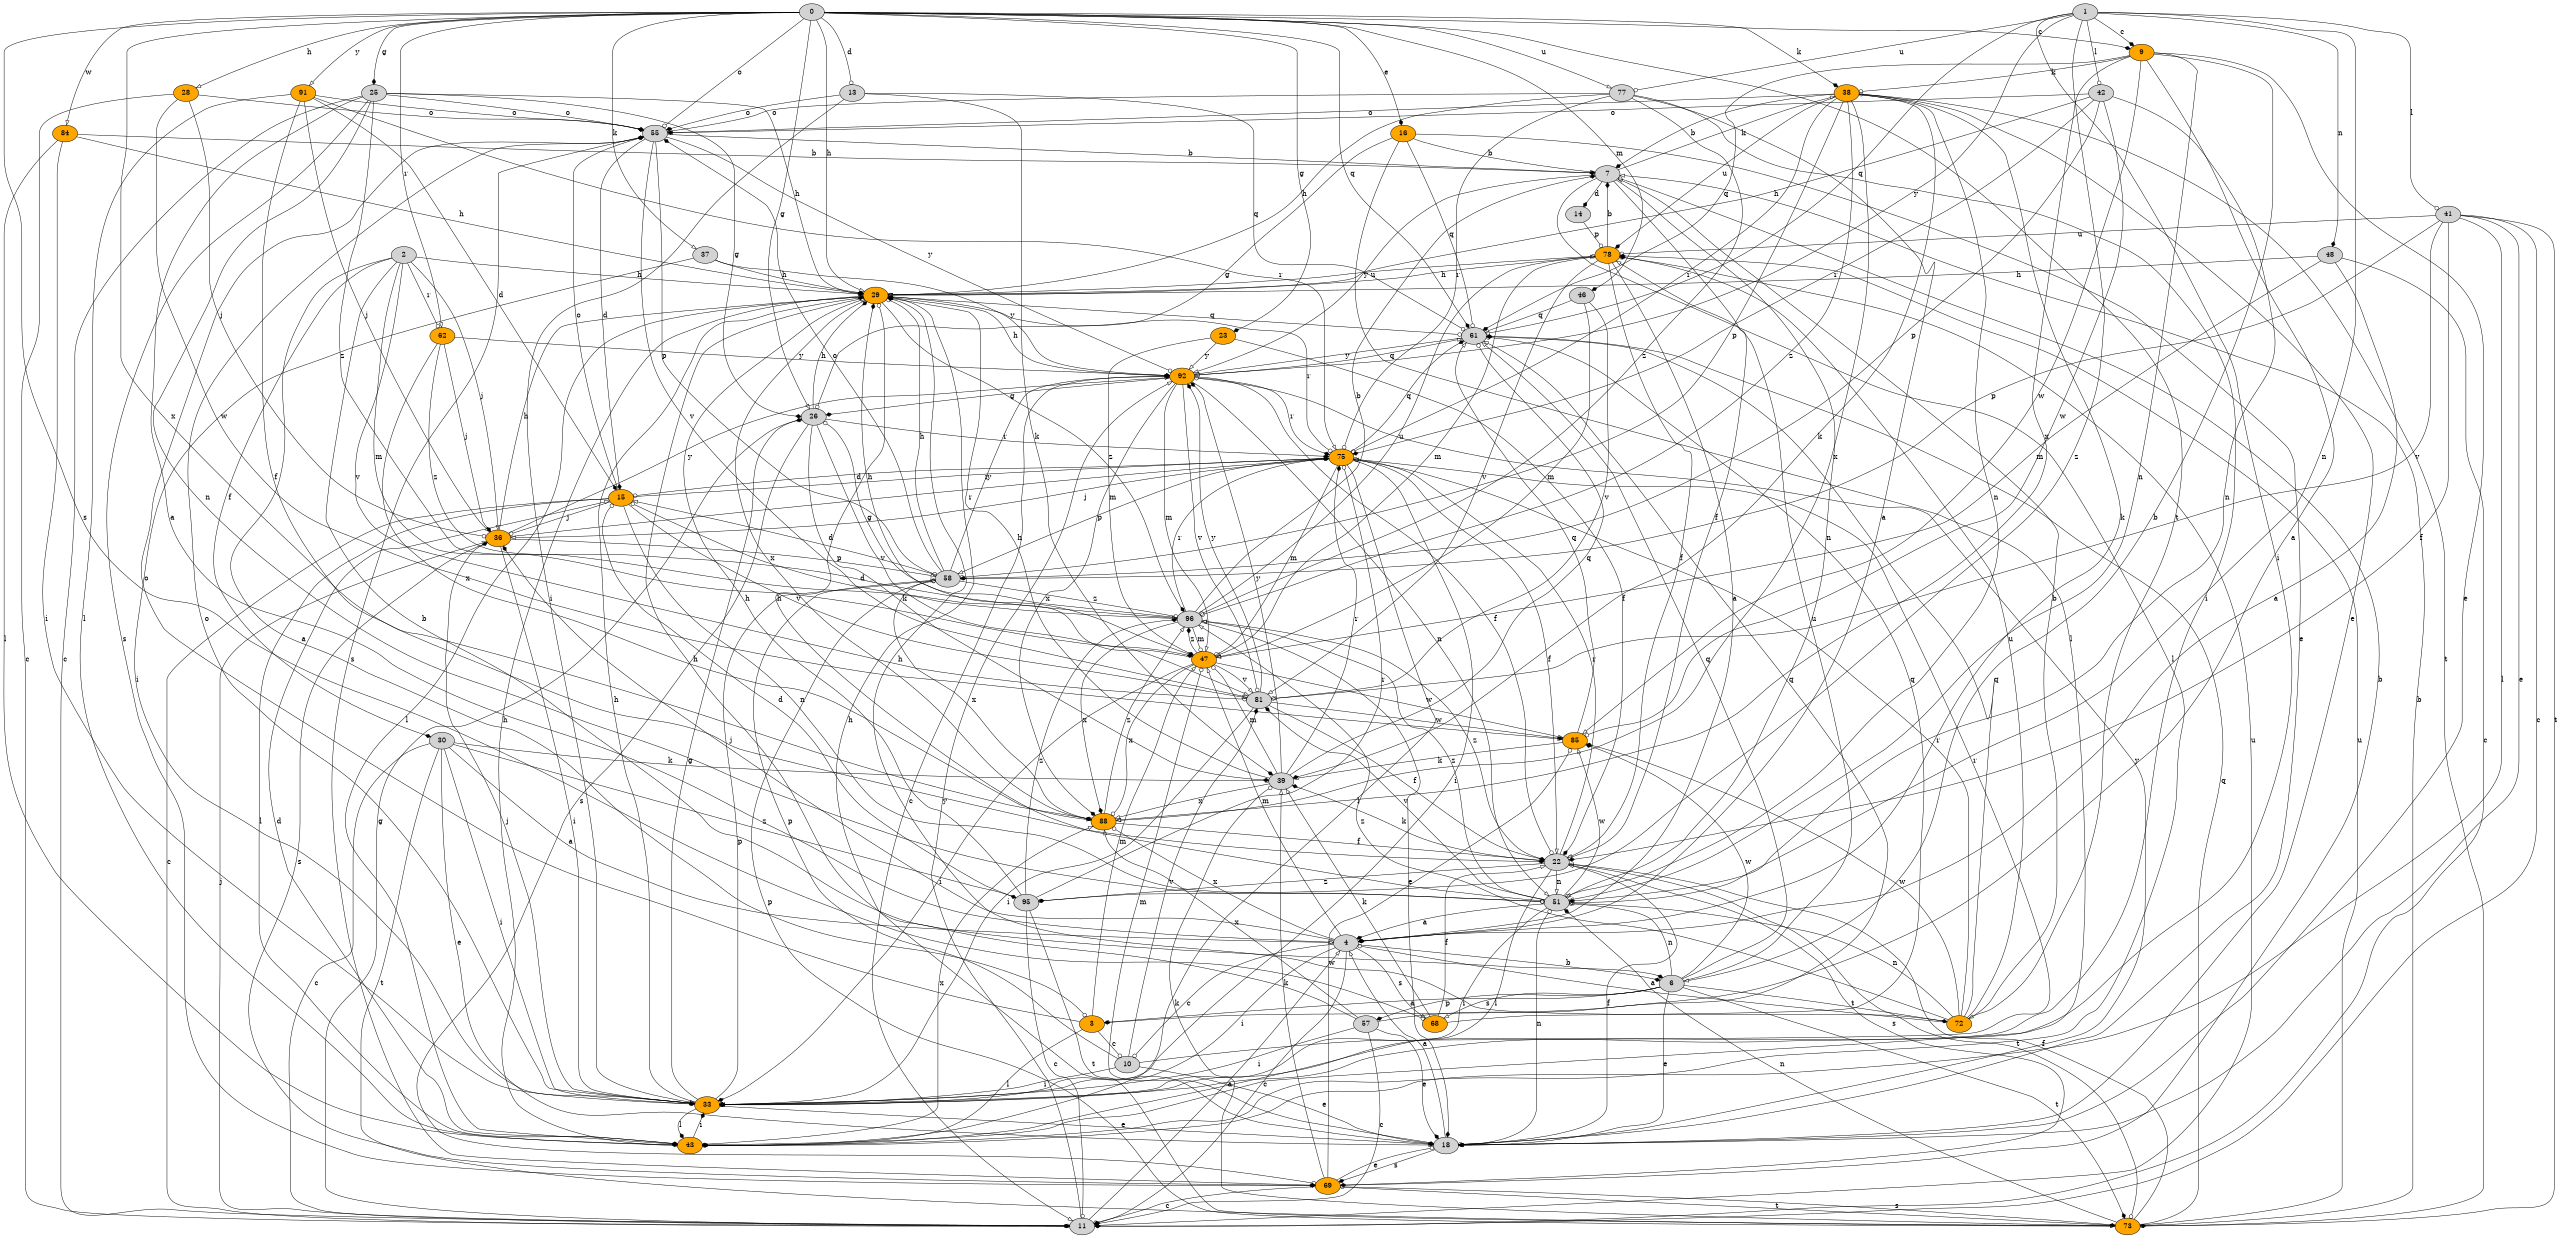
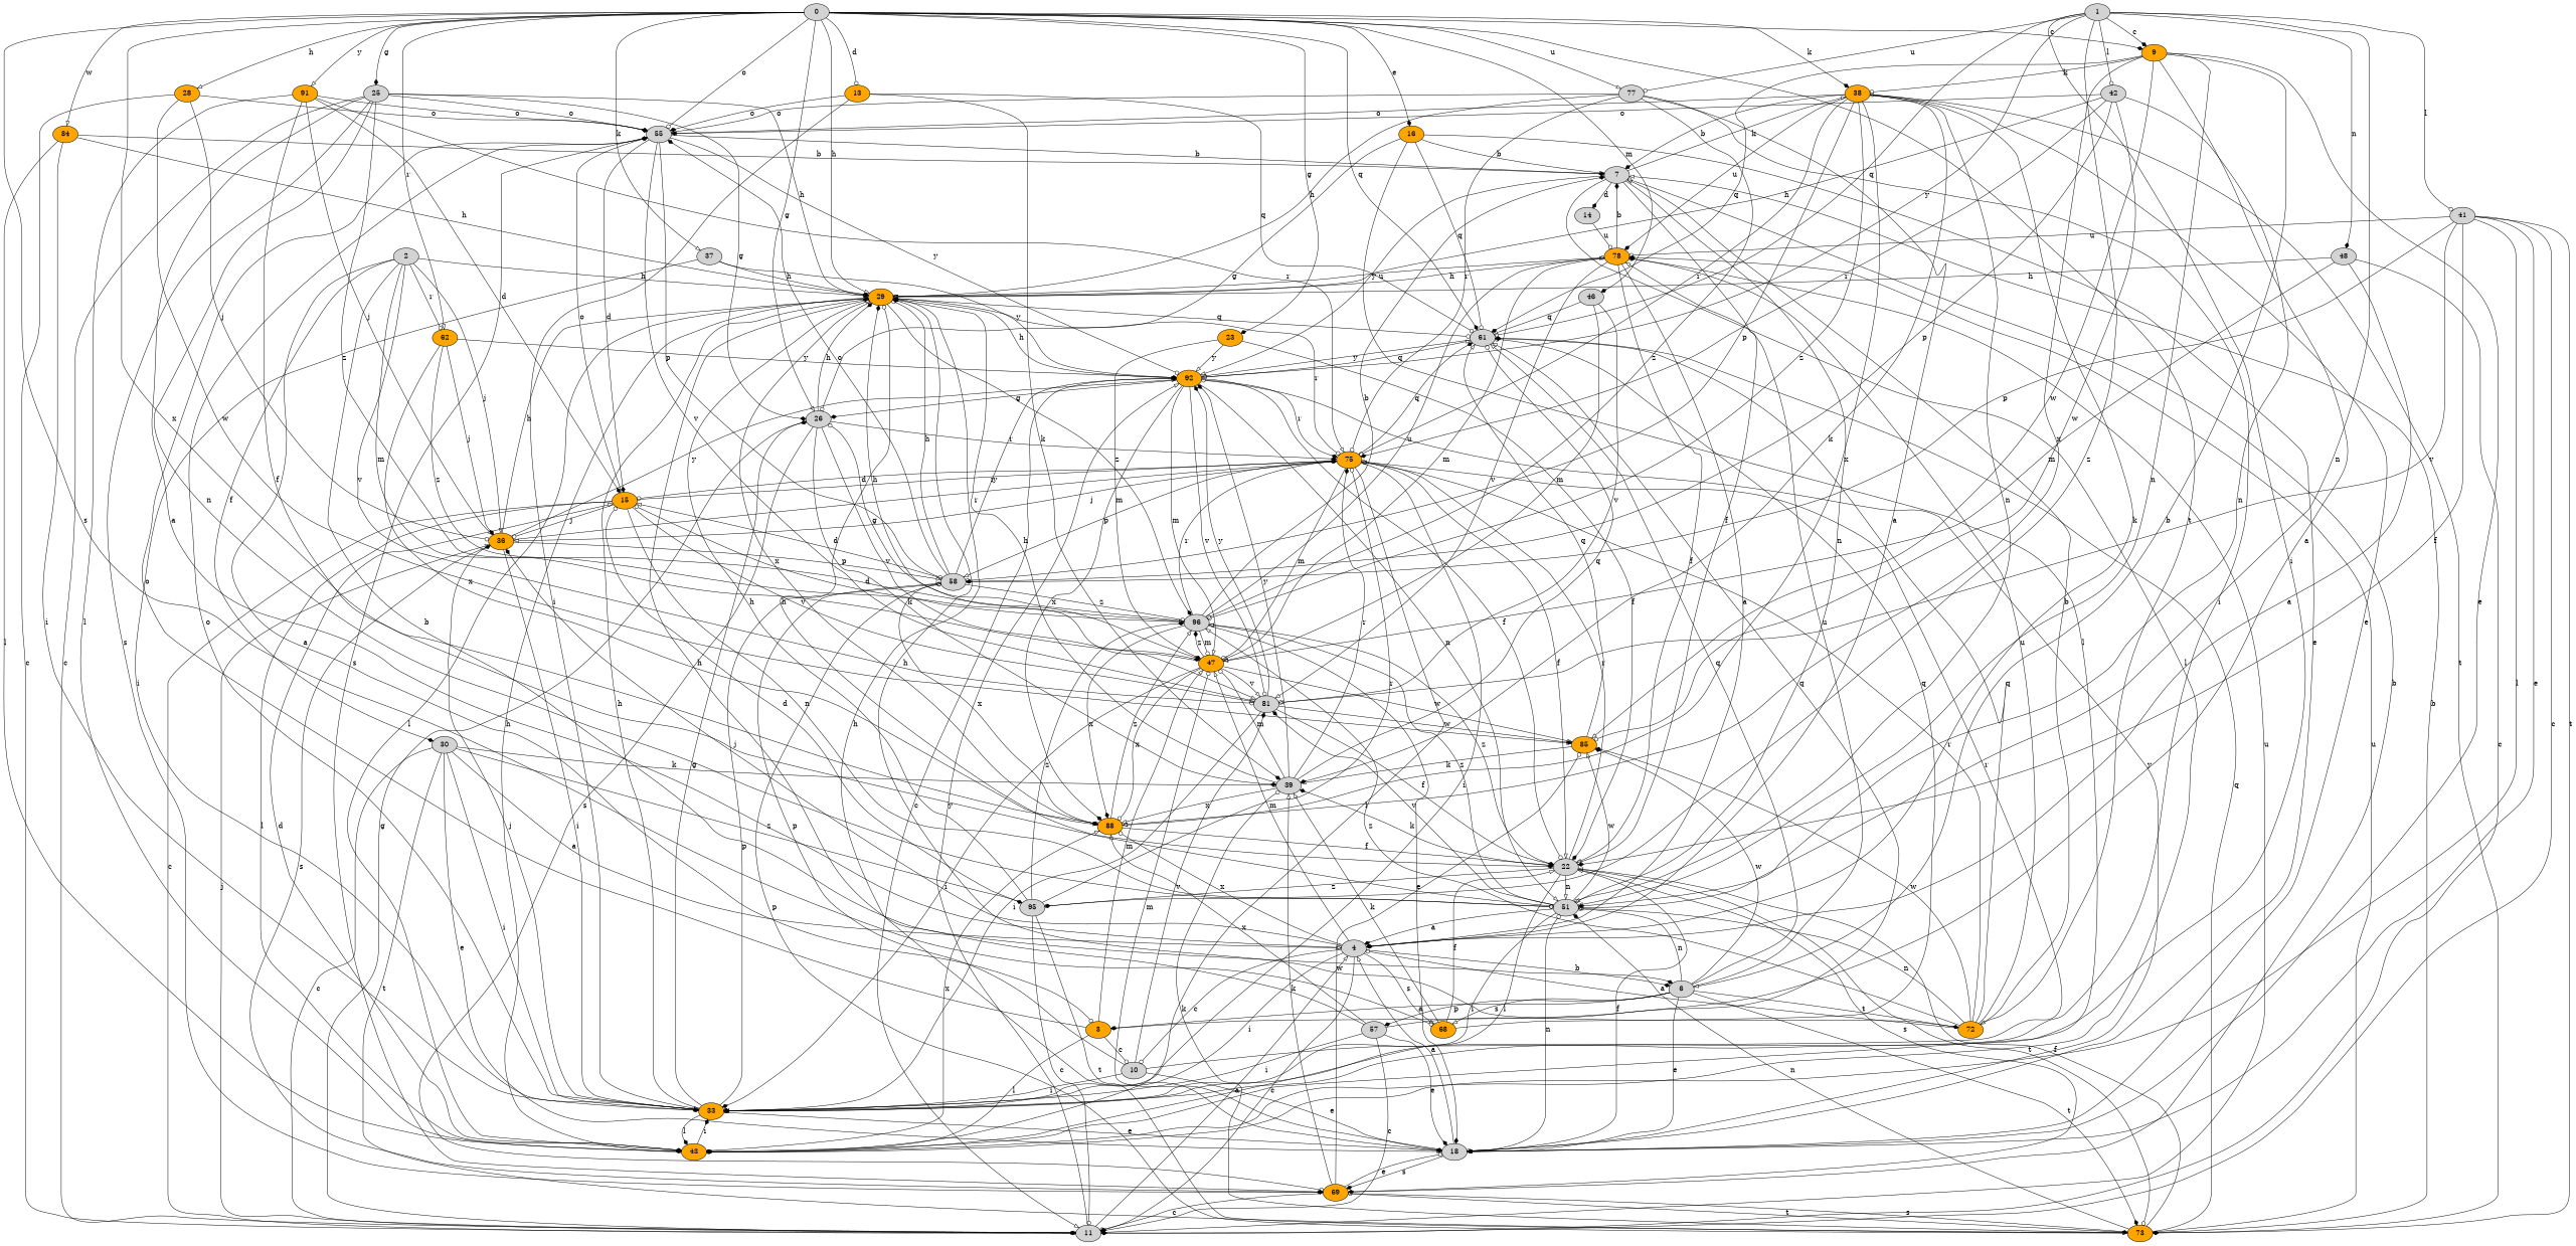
  strict digraph {
    node [fillcolor=lightgrey style=filled]
    edge [arrowhead=diamond]
    9 [fillcolor=orange]
    0
-   13
+   13 [fillcolor=orange]
    16 [fillcolor=orange]
    23 [fillcolor=orange]
    25
    26
    28 [fillcolor=orange]
    29 [fillcolor=orange]
    37
    38 [fillcolor=orange]
    46
    55
    61
    62 [fillcolor=orange]
    68 [fillcolor=orange]
    72 [fillcolor=orange]
    77
    84 [fillcolor=orange]
    88 [fillcolor=orange]
    91 [fillcolor=orange]
    51
    3 [fillcolor=orange]
    6
    18
    85 [fillcolor=orange]
    33 [fillcolor=orange]
    39
    43 [fillcolor=orange]
    7
    92 [fillcolor=orange]
    47 [fillcolor=orange]
    22
    4
    11
    69 [fillcolor=orange]
    96
    81
    n39 [fillcolor=orange label=75]
    36 [fillcolor=orange]
    78 [fillcolor=orange]
    73 [fillcolor=orange]
    58
    15 [fillcolor=orange]
    1
    41
    42
    48
    95
    2
    n51 [label=30]
    10
    57
    14
    9 -> 38 [arrowhead=odot label=k]
    9 -> 61 [label=q]
    9 -> 88 [arrowhead=onormal label=x]
    9 -> 51 [arrowhead=onormal label=n]
    9 -> 3 [label=a]
    9 -> 6 [arrowhead=onormal label=b]
    9 -> 18 [arrowhead=onormal label=e]
    9 -> 85 [arrowhead=onormal label=w]
    0 -> 9 [label=c]
    0 -> 13 [arrowhead=odot label=d]
    0 -> 16 [label=e]
    0 -> 23 [label=g]
    0 -> 25 [label=g]
    0 -> 26 [arrowhead=onormal label=g]
    0 -> 28 [arrowhead=onormal label=h]
    0 -> 29 [arrowhead=onormal label=h]
    0 -> 37 [arrowhead=onormal label=k]
    0 -> 38 [label=k]
    0 -> 46 [label=m]
    0 -> 55 [arrowhead=odot label=o]
    0 -> 61 [label=q]
    0 -> 62 [arrowhead=onormal label=r]
    0 -> 68 [arrowhead=odot label=s]
    0 -> 72 [arrowhead=onormal label=t]
    0 -> 77 [arrowhead=onormal label=u]
    0 -> 84 [arrowhead=onormal label=w]
    0 -> 88 [arrowhead=odot label=x]
    0 -> 91 [arrowhead=onormal label=y]
    13 -> 55 [label=o]
    13 -> 61 [arrowhead=odot label=q]
    13 -> 33 [arrowhead=onormal label=i]
    13 -> 39 [label=k]
    16 -> 26 [arrowhead=odot label=g]
    16 -> 61 [arrowhead=odot label=q]
    16 -> 18 [arrowhead=odot label=e]
    16 -> 43 [arrowhead=odot label=l]
    16 -> 7 [arrowhead=onormal label=b]
    23 -> 92 [arrowhead=onormal label=y]
    23 -> 47 [label=m]
    23 -> 22 [label=f]
    25 -> 26 [label=g]
    25 -> 29 [arrowhead=odot label=h]
    25 -> 55 [arrowhead=odot label=o]
    25 -> 51 [arrowhead=odot label=n]
    25 -> 4 [arrowhead=odot label=a]
    25 -> 11 [arrowhead=odot label=c]
    25 -> 69 [label=s]
    25 -> 96 [arrowhead=onormal label=z]
    26 -> 29 [label=h]
    26 -> 39 [label=k]
    26 -> 69 [arrowhead=odot label=s]
    26 -> 81 [arrowhead=onormal label=v]
    26 -> n39 [label=r]
    28 -> 55 [label=o]
    28 -> 85 [arrowhead=onormal label=w]
    28 -> 11 [arrowhead=onormal label=c]
    28 -> 36 [arrowhead=odot label=j]
    29 -> 61 [arrowhead=odot label=q]
    29 -> 88 [label=x]
    29 -> 43 [label=l]
    29 -> 96 [label=z]
    29 -> n39 [arrowhead=odot label=r]
    29 -> 78 [arrowhead=odot label=u]
    37 -> 29 [label=h]
    37 -> 33 [arrowhead=onormal label=i]
    37 -> 92 [label=y]
    38 -> 55 [label=o]
    38 -> 88 [arrowhead=onormal label=x]
    38 -> 51 [arrowhead=odot label=n]
    38 -> 18 [arrowhead=onormal label=e]
    38 -> 39 [label=k]
    38 -> 7 [label=b]
    38 -> 96 [arrowhead=odot label=z]
    38 -> n39 [arrowhead=odot label=r]
    38 -> 78 [label=u]
-   38 -> 73 [arrowhead=odot label=t]
+   38 -> 73 [label=t]
    38 -> 58 [arrowhead=odot label=p]
    46 -> 61 [arrowhead=odot label=q]
    46 -> 47 [arrowhead=onormal label=m]
    46 -> 81 [arrowhead=odot label=v]
    55 -> 7 [label=b]
    55 -> 92 [arrowhead=odot label=y]
    55 -> 69 [label=s]
    55 -> 81 [arrowhead=odot label=v]
    55 -> 58 [arrowhead=odot label=p]
    55 -> 15 [label=d]
    61 -> 92 [arrowhead=onormal label=y]
    62 -> 88 [arrowhead=onormal label=x]
    62 -> 92 [label=y]
    62 -> 96 [arrowhead=onormal label=z]
    62 -> 36 [label=j]
    68 -> 61 [arrowhead=odot label=q]
    68 -> 39 [arrowhead=onormal label=k]
    68 -> 22 [arrowhead=onormal label=f]
    72 -> 29 [label=h]
    72 -> 61 [label=q]
    72 -> 51 [arrowhead=onormal label=n]
    72 -> 85 [label=w]
    72 -> 7 [arrowhead=onormal label=b]
    72 -> 4 [arrowhead=odot label=a]
    72 -> 96 [arrowhead=onormal label=z]
    72 -> n39 [arrowhead=onormal label=r]
    72 -> 78 [label=u]
    77 -> 29 [arrowhead=odot label=h]
    77 -> 55 [arrowhead=onormal label=o]
    77 -> 33 [arrowhead=onormal label=i]
    77 -> 4 [arrowhead=onormal label=a]
    77 -> 96 [arrowhead=odot label=z]
    77 -> n39 [arrowhead=odot label=r]
    84 -> 29 [label=h]
    84 -> 33 [label=i]
    84 -> 43 [arrowhead=odot label=l]
    84 -> 7 [arrowhead=odot label=b]
    88 -> 22 [arrowhead=onormal label=f]
    88 -> 96 [arrowhead=onormal label=z]
    91 -> 55 [label=o]
    91 -> 43 [label=l]
    91 -> 22 [label=f]
    91 -> n39 [arrowhead=onormal label=r]
    91 -> 36 [arrowhead=onormal label=j]
    91 -> 15 [label=d]
    51 -> 29 [arrowhead=odot label=h]
    51 -> 85 [arrowhead=onormal label=w]
    51 -> 33 [arrowhead=odot label=i]
    51 -> 4 [label=a]
    51 -> 96 [arrowhead=onormal label=z]
    51 -> 81 [label=v]
    3 -> 55 [label=o]
    3 -> 43 [arrowhead=odot label=l]
    3 -> 47 [arrowhead=onormal label=m]
    3 -> 10 [arrowhead=odot label=c]
    6 -> 61 [arrowhead=onormal label=q]
    6 -> 68 [arrowhead=onormal label=s]
    6 -> 72 [label=t]
    6 -> 51 [arrowhead=odot label=n]
    6 -> 3 [arrowhead=onormal label=a]
    6 -> 18 [arrowhead=onormal label=e]
    6 -> 85 [label=w]
    6 -> 78 [arrowhead=onormal label=u]
    6 -> 73 [label=t]
    6 -> 57 [label=p]
    18 -> 29 [label=h]
    18 -> 51 [arrowhead=odot label=n]
    18 -> 92 [arrowhead=odot label=y]
    18 -> 47 [arrowhead=odot label=m]
    18 -> 22 [arrowhead=onormal label=f]
    18 -> 4 [arrowhead=onormal label=a]
    18 -> 69 [label=s]
    85 -> 61 [arrowhead=onormal label=q]
    85 -> 39 [arrowhead=onormal label=k]
    33 -> 26 [arrowhead=odot label=g]
    33 -> 29 [label=h]
    33 -> 55 [label=o]
    33 -> 18 [label=e]
    33 -> 43 [label=l]
    33 -> 36 [label=j]
    33 -> 58 [arrowhead=odot label=p]
    39 -> 29 [label=h]
    39 -> 61 [arrowhead=odot label=q]
    39 -> 88 [arrowhead=onormal label=x]
    39 -> 92 [label=y]
    39 -> 47 [arrowhead=odot label=m]
    39 -> n39 [label=r]
    43 -> 29 [arrowhead=onormal label=h]
    43 -> 88 [arrowhead=onormal label=x]
    43 -> 33 [label=i]
    43 -> 15 [arrowhead=onormal label=d]
    7 -> 38 [arrowhead=onormal label=k]
    7 -> 51 [arrowhead=onormal label=n]
    7 -> 43 [label=l]
    7 -> 92 [arrowhead=onormal label=y]
    7 -> 22 [arrowhead=odot label=f]
    7 -> 14 [label=d]
    92 -> 26 [label=g]
    92 -> 29 [arrowhead=onormal label=h]
    92 -> 61 [arrowhead=onormal label=q]
    92 -> 88 [label=x]
    92 -> 51 [arrowhead=onormal label=n]
    92 -> 47 [arrowhead=onormal label=m]
    92 -> 22 [arrowhead=odot label=f]
    92 -> 11 [arrowhead=onormal label=c]
    92 -> 81 [arrowhead=odot label=v]
    92 -> n39 [label=r]
    47 -> 29 [label=h]
    47 -> 88 [arrowhead=odot label=x]
    47 -> 85 [arrowhead=onormal label=w]
    47 -> 33 [label=i]
    47 -> 96 [label=z]
    47 -> 81 [arrowhead=onormal label=v]
    47 -> 15 [arrowhead=odot label=d]
    22 -> 51 [arrowhead=onormal label=n]
    22 -> 39 [label=k]
    22 -> 43 [arrowhead=odot label=l]
    22 -> 69 [label=s]
    22 -> 96 [arrowhead=onormal label=z]
    22 -> n39 [arrowhead=onormal label=r]
    22 -> 73 [arrowhead=odot label=t]
    22 -> 95 [arrowhead=odot label=z]
    4 -> 38 [arrowhead=odot label=k]
    4 -> 68 [arrowhead=onormal label=s]
    4 -> 88 [arrowhead=odot label=x]
    4 -> 6 [label=b]
    4 -> 33 [arrowhead=onormal label=i]
    4 -> 47 [arrowhead=onormal label=m]
    4 -> 11 [label=c]
    4 -> 36 [label=j]
    4 -> 10 [arrowhead=odot label=c]
    11 -> 26 [label=g]
    11 -> 92 [arrowhead=onormal label=y]
    11 -> 4 [arrowhead=onormal label=a]
    11 -> 36 [arrowhead=onormal label=j]
    11 -> 78 [arrowhead=odot label=u]
    69 -> 18 [arrowhead=odot label=e]
    69 -> 85 [arrowhead=odot label=w]
    69 -> 39 [arrowhead=onormal label=k]
    69 -> 7 [arrowhead=odot label=b]
    69 -> 11 [arrowhead=odot label=c]
    69 -> 73 [label=t]
    96 -> 26 [arrowhead=odot label=g]
    96 -> 88 [label=x]
    96 -> 18 [label=e]
    96 -> 7 [label=b]
    96 -> 47 [arrowhead=odot label=m]
    96 -> n39 [arrowhead=onormal label=r]
    96 -> 78 [arrowhead=onormal label=u]
    81 -> 85 [label=w]
    81 -> 33 [arrowhead=odot label=i]
    81 -> 92 [label=y]
    81 -> 22 [label=f]
    n39 -> 61 [label=q]
    n39 -> 33 [label=i]
    n39 -> 43 [label=l]
    n39 -> 47 [arrowhead=odot label=m]
    n39 -> 22 [arrowhead=onormal label=f]
    n39 -> 36 [arrowhead=onormal label=j]
    n39 -> 58 [arrowhead=onormal label=p]
    n39 -> 15 [arrowhead=odot label=d]
    36 -> 29 [arrowhead=odot label=h]
    36 -> 33 [arrowhead=onormal label=i]
    36 -> 92 [arrowhead=onormal label=y]
    36 -> 69 [arrowhead=onormal label=s]
    36 -> n39 [label=r]
    36 -> 58 [arrowhead=onormal label=p]
    78 -> 29 [arrowhead=odot label=h]
    78 -> 7 [label=b]
    78 -> 47 [arrowhead=onormal label=m]
    78 -> 22 [arrowhead=onormal label=f]
    78 -> 4 [label=a]
    78 -> 81 [arrowhead=onormal label=v]
    73 -> 61 [label=q]
    73 -> 51 [label=n]
    73 -> 39 [arrowhead=odot label=k]
    73 -> 7 [arrowhead=onormal label=b]
    73 -> 22 [arrowhead=onormal label=f]
    73 -> 69 [arrowhead=odot label=s]
    73 -> 78 [label=u]
    73 -> 58 [arrowhead=odot label=p]
    58 -> 29 [arrowhead=odot label=h]
    58 -> 55 [label=o]
    58 -> 88 [label=x]
    58 -> 92 [label=y]
    58 -> 96 [arrowhead=odot label=z]
    58 -> 15 [arrowhead=onormal label=d]
    15 -> 55 [arrowhead=onormal label=o]
    15 -> 51 [arrowhead=odot label=n]
    15 -> 43 [label=l]
    15 -> 11 [label=c]
    15 -> 81 [arrowhead=onormal label=v]
    15 -> n39 [arrowhead=onormal label=r]
    15 -> 36 [arrowhead=odot label=j]
    1 -> 9 [label=c]
    1 -> 61 [arrowhead=odot label=q]
    1 -> 77 [arrowhead=odot label=u]
    1 -> 51 [arrowhead=odot label=n]
    1 -> 33 [label=i]
    1 -> 92 [arrowhead=onormal label=y]
    1 -> 41 [arrowhead=odot label=l]
    1 -> 42 [arrowhead=odot label=l]
    1 -> 48 [label=n]
    1 -> 95 [label=z]
    41 -> 18 [label=e]
    41 -> 43 [arrowhead=onormal label=l]
    41 -> 22 [label=f]
    41 -> 11 [label=c]
    41 -> 81 [arrowhead=onormal label=v]
    41 -> 78 [arrowhead=odot label=u]
    41 -> 73 [label=t]
    41 -> 58 [label=p]
    42 -> 29 [arrowhead=onormal label=h]
    42 -> 55 [arrowhead=onormal label=o]
    42 -> 51 [label=n]
    42 -> 85 [arrowhead=odot label=w]
    42 -> n39 [label=r]
    42 -> 58 [arrowhead=onormal label=p]
    48 -> 29 [arrowhead=onormal label=h]
    48 -> 47 [arrowhead=onormal label=m]
    48 -> 4 [label=a]
    48 -> 11 [label=c]
    95 -> 29 [arrowhead=odot label=h]
    95 -> 11 [arrowhead=odot label=c]
    95 -> 96 [label=z]
    95 -> n39 [arrowhead=odot label=r]
    95 -> 73 [arrowhead=onormal label=t]
    95 -> 15 [arrowhead=odot label=d]
    2 -> 29 [label=h]
    2 -> 62 [arrowhead=odot label=r]
    2 -> 3 [arrowhead=odot label=a]
    2 -> 6 [label=b]
    2 -> 47 [label=m]
    2 -> 81 [arrowhead=odot label=v]
    2 -> 36 [arrowhead=onormal label=j]
    2 -> n51 [label=f]
    n51 -> 18 [arrowhead=onormal label=e]
    n51 -> 33 [arrowhead=onormal label=i]
    n51 -> 39 [arrowhead=odot label=k]
    n51 -> 4 [arrowhead=onormal label=a]
    n51 -> 11 [arrowhead=onormal label=c]
    n51 -> 73 [arrowhead=onormal label=t]
    n51 -> 95 [label=z]
    10 -> 18 [label=e]
    10 -> 33 [arrowhead=onormal label=i]
    10 -> 81 [label=v]
    10 -> n39 [arrowhead=odot label=r]
    10 -> 58 [arrowhead=onormal label=p]
    57 -> 29 [arrowhead=odot label=h]
    57 -> 61 [arrowhead=onormal label=q]
    57 -> 88 [arrowhead=onormal label=x]
    57 -> 18 [label=e]
    57 -> 33 [arrowhead=odot label=i]
    57 -> 11 [label=c]
-   14 -> 78 [arrowhead=odot label=p]
+   14 -> 78 [arrowhead=odot label=u]
  }
